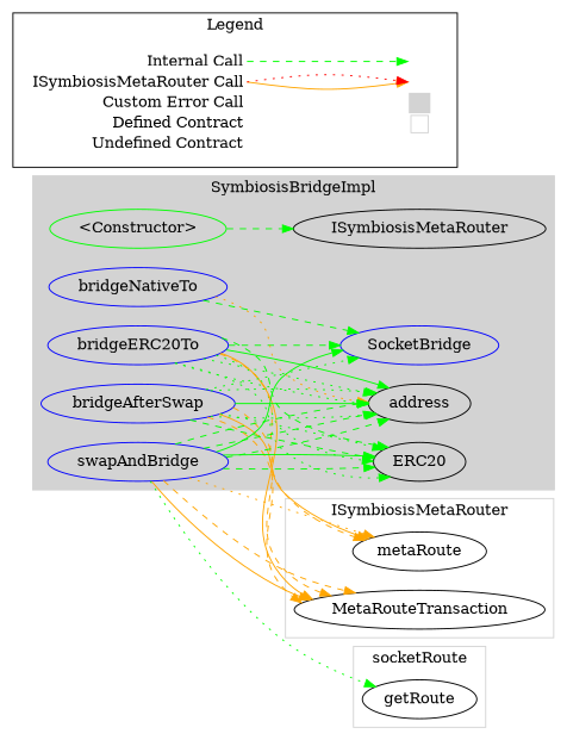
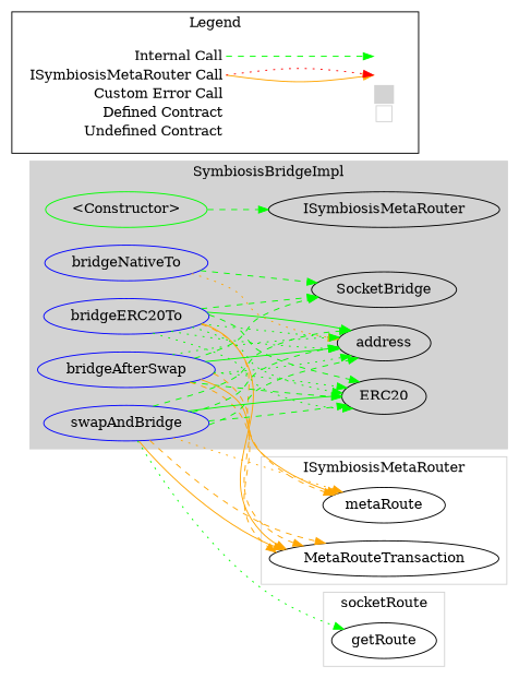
  digraph {
    compound=true
    rankdir=LR
    edge [color=green style=dashed]
    n1 [color=green label="<Constructor>"]
    n2 [color=blue label=bridgeERC20To]
    n3 [color=blue label=bridgeNativeTo]
    n4 [color=blue label=bridgeAfterSwap]
    n5 [color=blue label=swapAndBridge]
    n6 [label=ISymbiosisMetaRouter]
    n7 [label=ERC20]
    n8 [label=address]
-   n9 [label=SocketBridge color=blue]
+   n9 [label=SocketBridge]
    n10 [label=metaRoute]
    n11 [label=MetaRouteTransaction]
    n12 [label=getRoute]
    n13 [label=<<table border="0" cellpadding="2" cellspacing="0" cellborder="0">   <tr><td align="right" port="i1">Internal Call</td></tr>   <tr><td align="right" port="i2">ISymbiosisMetaRouter Call</td></tr>   <tr><td align="right" port="i2">Custom Error Call</td></tr>   <tr><td align="right" port="i3">Defined Contract</td></tr>   <tr><td align="right" port="i4">Undefined Contract</td></tr>   </table>> shape=plaintext]
    n14 [label=<<table border="0" cellpadding="2" cellspacing="0" cellborder="0">   <tr><td port="i1">&nbsp;&nbsp;&nbsp;</td></tr>   <tr><td port="i2">&nbsp;&nbsp;&nbsp;</td></tr>   <tr><td port="i3" bgcolor="lightgray">&nbsp;&nbsp;&nbsp;</td></tr>   <tr><td port="i4">     <table border="1" cellborder="0" cellspacing="0" cellpadding="7" color="lightgray">       <tr>        <td></td>       </tr>      </table>   </td></tr>   </table>> shape=plaintext]
    subgraph cluster_1 {
      bgcolor=lightgray
      color=lightgray
      label=SymbiosisBridgeImpl
      style=filled
      n1
      n2
      n3
      n4
      n5
      n6
      n7
      n8
      n9
    }
    subgraph cluster_2 {
      color=lightgray
      label=ISymbiosisMetaRouter
      n10
      n11
    }
    subgraph cluster_3 {
      color=lightgray
      label=socketRoute
      n12
    }
    subgraph cluster_4 {
      label=Legend
      n13
      n14
    }
    n1 -> n6
    n2 -> n7 [style=dotted]
    n2 -> n7 [style=dotted]
    n2 -> n7
    n2 -> n8 [style=dotted]
    n2 -> n8 [style=dotted]
    n2 -> n8 [style=solid]
    n2 -> n9
    n2 -> n10 [color=orange]
    n2 -> n11 [color=orange style=solid]
    n3 -> n8 [color=orange style=dotted]
    n3 -> n9
    n4 -> n7
    n4 -> n7 [style=dotted]
    n4 -> n8 [style=dotted]
    n4 -> n8 [style=solid]
    n4 -> n8 [style=dotted]
-   n4 -> n9 [style=dotted]
+   n4 -> n9
    n4 -> n10 [color=orange style=solid]
    n4 -> n11 [color=orange]
    n4 -> n11 [color=orange]
    n5 -> n7
    n5 -> n7 [style=solid]
    n5 -> n8
    n5 -> n8
    n5 -> n8
-   n5 -> n9 [style=solid]
    n5 -> n10 [color=orange style=dotted]
    n5 -> n11 [color=orange style=solid]
    n5 -> n11 [color=orange]
    n5 -> n12 [style=dotted]
    n13 -> n14 [headport="i1:w" tailport="i1:e"]
    n13 -> n14 [color=orange headport="i2:w" style=solid tailport="i2:e"]
    n13 -> n14 [color=red headport="i2:w" style=dotted tailport="i2:e"]
  }
